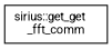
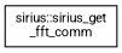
  digraph {
    rankdir=LR
    fontname=Roboto
-   n1 [color=black fillcolor=white fontname=Roboto fontsize=10 height=0.2 label="sirius::get_get\l_fft_comm" shape=record style=filled width=0.4]
+   n1 [color=black fillcolor=white fontname=Roboto fontsize=10 height=0.2 label="sirius::sirius_get\l_fft_comm" shape=record style=filled width=0.4]
  }
